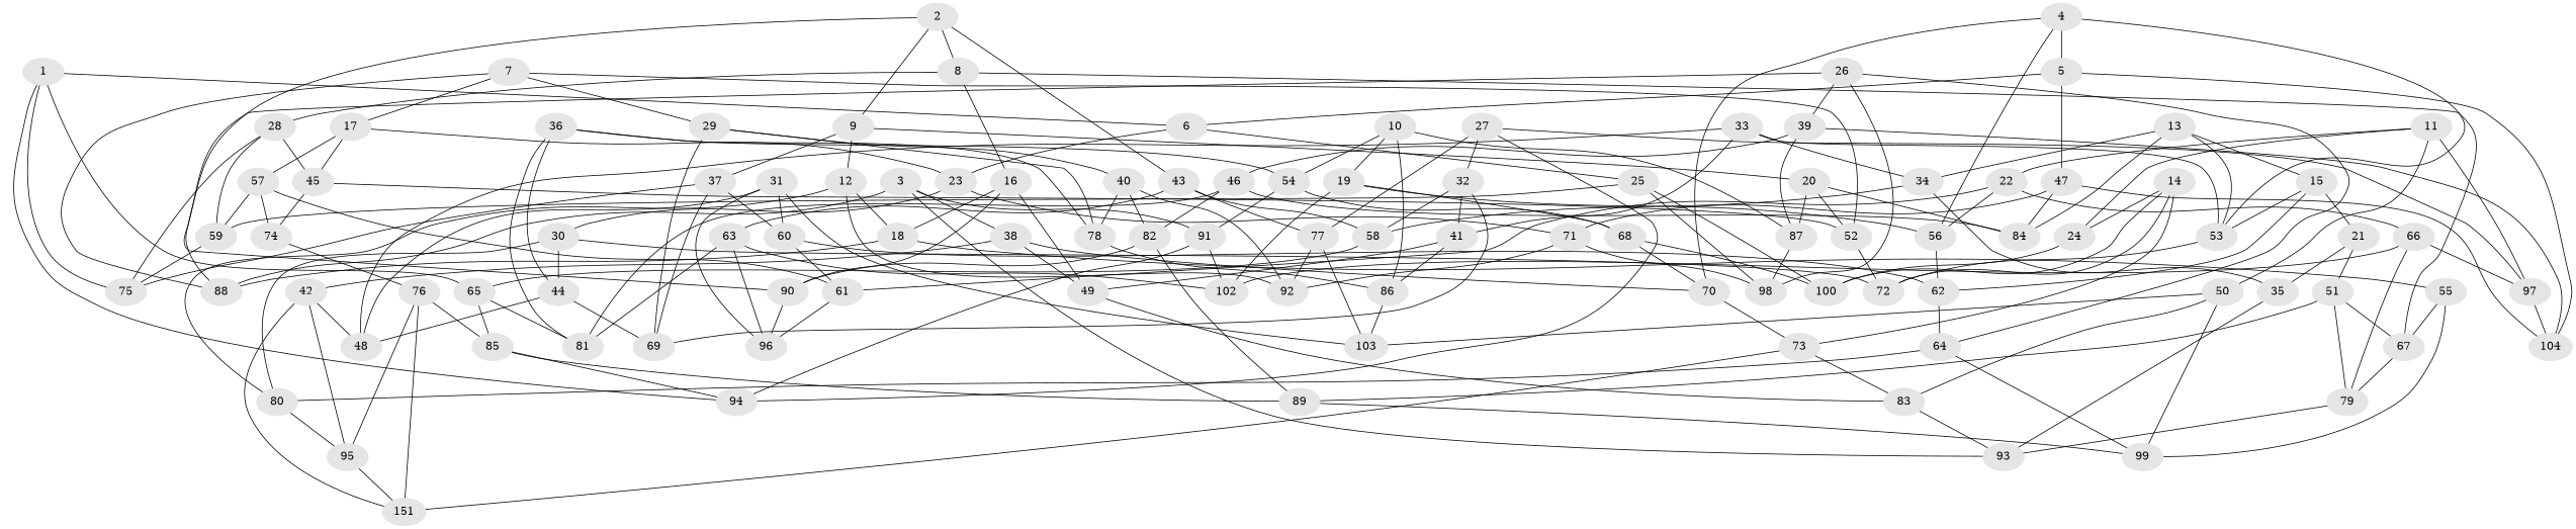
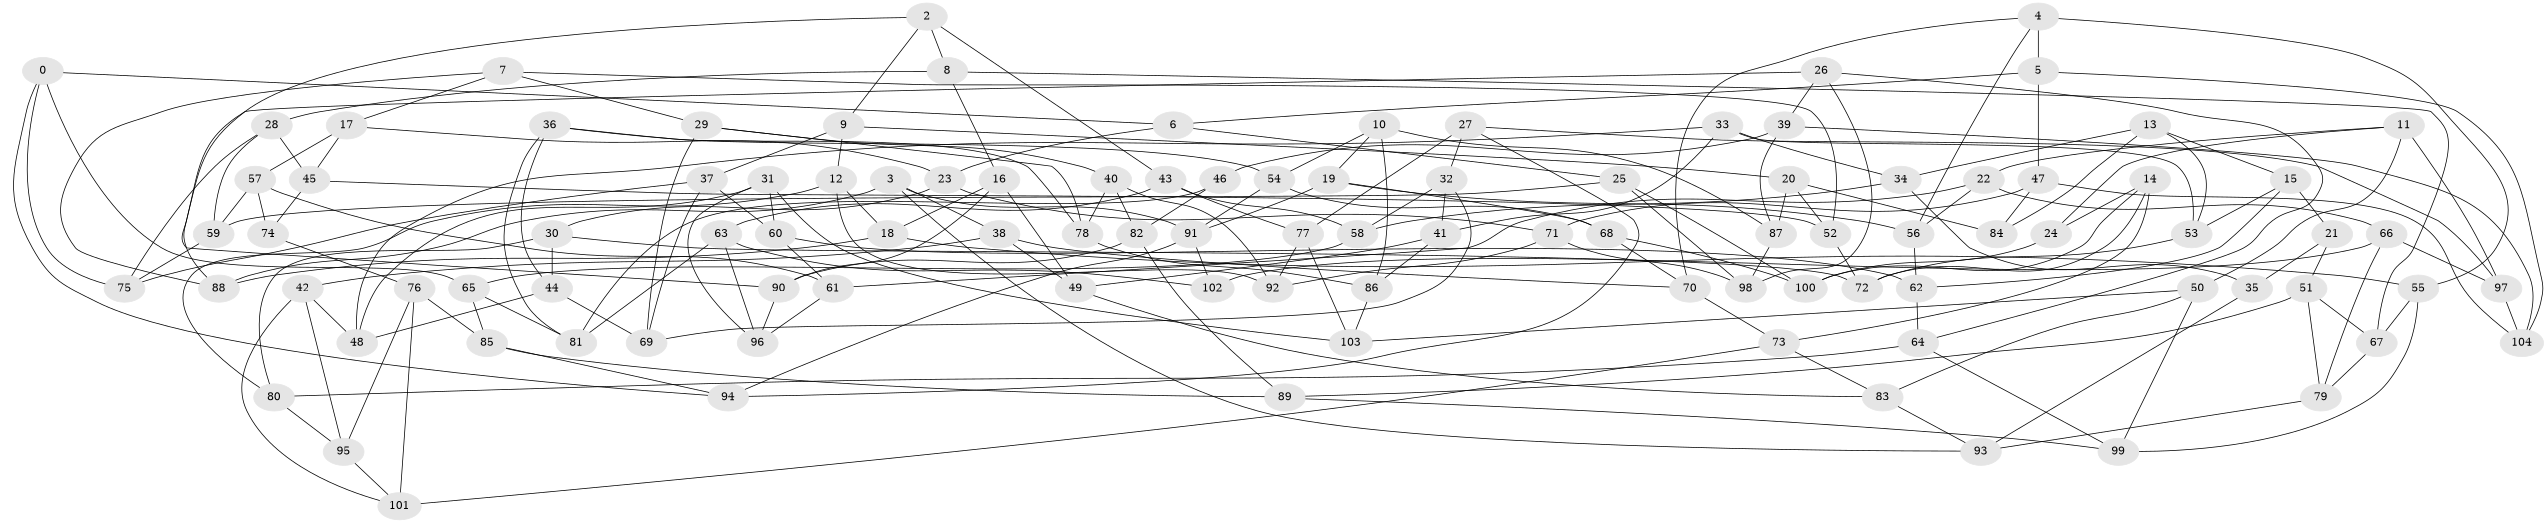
  graph {
    node [color=gray90 style=filled]
-   1
+   1 [label=0]
    6
    65
    75
    94
    23
    25
    81
    85
    2
    8
    9
    43
    90
    16
    28
    67
    12
    20
    37
    77
    58
    63
    96
    3
    38
    88
    91
    93
    70
    49
    42
    102
    4
    5
    55
    56
    47
    104
    99
    62
    73
    84
    71
    30
    100
    59
    98
    7
    17
    29
    52
    45
    57
    40
    69
    78
    72
    18
    79
    80
    92
    87
    60
    10
    19
    54
    86
    68
    103
    11
    22
    24
    50
    97
    61
    66
    83
    95
    13
    15
    34
    53
    21
    35
    14
-   101 [label=151]
+   101
    51
    64
    74
    89
    76
    44
    26
    39
    46
    27
    32
    41
    82
    48
    31
    33
    36
    1 -- 6
    1 -- 65
    1 -- 75
    1 -- 94
    6 -- 23
    6 -- 25
    65 -- 81
    65 -- 85
    23 -- 71
    23 -- 30
    25 -- 100
    25 -- 59
    25 -- 98
    85 -- 94
    85 -- 89
    2 -- 8
    2 -- 9
    2 -- 43
    2 -- 90
    8 -- 16
    8 -- 28
    8 -- 67
    9 -- 12
    9 -- 20
    9 -- 37
    43 -- 77
    43 -- 58
    43 -- 63
    90 -- 96
    16 -- 90
    16 -- 49
    16 -- 18
    28 -- 75
    28 -- 59
    28 -- 45
    67 -- 79
    12 -- 18
    12 -- 80
    12 -- 92
    20 -- 84
    20 -- 52
    20 -- 87
    37 -- 75
    37 -- 69
    37 -- 60
    77 -- 92
    77 -- 103
    58 -- 65
    63 -- 81
    63 -- 96
    63 -- 102
    3 -- 38
    3 -- 88
    3 -- 91
    3 -- 93
    38 -- 70
    38 -- 49
    38 -- 42
    91 -- 94
    91 -- 102
    70 -- 73
    49 -- 83
    42 -- 95
    42 -- 101
    42 -- 48
    4 -- 70
    4 -- 5
-   4 -- 53
+   4 -- 55
    4 -- 56
    5 -- 6
    5 -- 47
    5 -- 104
    55 -- 67
    55 -- 99
    56 -- 62
    47 -- 104
    47 -- 84
    47 -- 71
    62 -- 64
    73 -- 83
    73 -- 101
    71 -- 98
    71 -- 92
    30 -- 72
    30 -- 80
    30 -- 44
    59 -- 75
    7 -- 88
    7 -- 17
    7 -- 29
    7 -- 52
    17 -- 23
    17 -- 45
    17 -- 57
    29 -- 40
    29 -- 69
    29 -- 78
    52 -- 72
    45 -- 52
    45 -- 74
    57 -- 59
    57 -- 61
    57 -- 74
    40 -- 78
    40 -- 92
    40 -- 82
    78 -- 86
    18 -- 88
    18 -- 55
    79 -- 93
    80 -- 95
    87 -- 98
    60 -- 62
    60 -- 61
    10 -- 87
    10 -- 19
    10 -- 54
    10 -- 86
-   19 -- 102
+   19 -- 91
    19 -- 56
    19 -- 68
    54 -- 91
    54 -- 68
    86 -- 103
    68 -- 70
    68 -- 100
    11 -- 22
    11 -- 24
    11 -- 50
    11 -- 97
    22 -- 56
    22 -- 61
    22 -- 66
    24 -- 100
    50 -- 99
    50 -- 103
    50 -- 83
    97 -- 104
    61 -- 96
    66 -- 102
    66 -- 79
    66 -- 97
    83 -- 93
    95 -- 101
    13 -- 84
    13 -- 15
    13 -- 34
    13 -- 53
    15 -- 62
    15 -- 53
    15 -- 21
    34 -- 58
    34 -- 35
    53 -- 72
    21 -- 35
    21 -- 51
    35 -- 93
    14 -- 73
    14 -- 100
    14 -- 72
    14 -- 24
    51 -- 67
    51 -- 79
    51 -- 89
    64 -- 99
    64 -- 80
    74 -- 76
    89 -- 99
    76 -- 85
    76 -- 95
    76 -- 101
    44 -- 69
    44 -- 48
    26 -- 88
    26 -- 98
    26 -- 64
    26 -- 39
    39 -- 104
    39 -- 87
    39 -- 46
    46 -- 81
-   46 -- 84
    46 -- 82
    27 -- 94
    27 -- 77
    27 -- 97
    27 -- 32
    32 -- 58
    32 -- 69
    32 -- 41
    41 -- 49
    41 -- 86
    82 -- 90
    82 -- 89
    31 -- 96
    31 -- 60
    31 -- 103
    31 -- 48
    33 -- 34
    33 -- 53
    33 -- 41
    33 -- 48
    36 -- 81
    36 -- 78
    36 -- 54
    36 -- 44
  }
